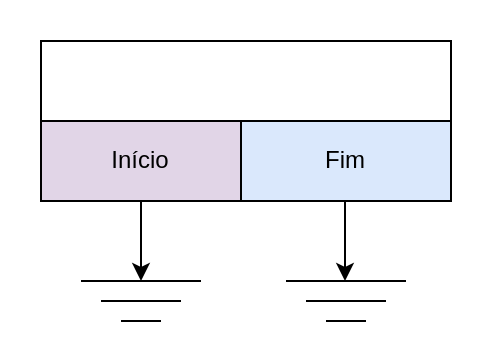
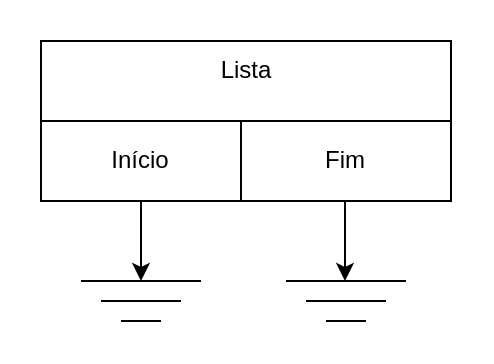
  <mxCell id="0" />
  <mxCell id="1" parent="0" />
  <mxCell id="2" value="" style="rounded=0;whiteSpace=wrap;html=1;" vertex="1" parent="1"><mxGeometry x="20" y="20" width="205" height="80" as="geometry" /></mxCell>
- <mxCell id="3" value="Início" style="rounded=0;whiteSpace=wrap;html=1;fillColor=#e1d5e7;" vertex="1" parent="1"><mxGeometry x="20" y="60" width="100" height="40" as="geometry" /></mxCell>
- <mxCell id="4" value="Fim" style="rounded=0;whiteSpace=wrap;html=1;fillColor=#dae8fc;" vertex="1" parent="1"><mxGeometry x="120" y="60" width="105" height="40" as="geometry" /></mxCell>
+ <mxCell id="3" value="Início" style="rounded=0;whiteSpace=wrap;html=1;" vertex="1" parent="1"><mxGeometry x="20" y="60" width="100" height="40" as="geometry" /></mxCell>
+ <mxCell id="4" value="Fim" style="rounded=0;whiteSpace=wrap;html=1;" vertex="1" parent="1"><mxGeometry x="120" y="60" width="105" height="40" as="geometry" /></mxCell>
+ <mxCell id="5" value="Lista" style="text;html=1;align=center;verticalAlign=middle;whiteSpace=wrap;rounded=0;" vertex="1" parent="1"><mxGeometry x="92.5" y="20" width="60" height="30" as="geometry" /></mxCell>
  <mxCell id="6" value="" style="group" vertex="1" connectable="0" parent="1"><mxGeometry x="142.5" y="140" width="60" height="20" as="geometry" /></mxCell>
  <mxCell id="7" value="" style="endArrow=none;html=1;rounded=0;" edge="1" parent="6"><mxGeometry width="50" height="50" relative="1" as="geometry"><mxPoint as="sourcePoint" /><mxPoint x="60" as="targetPoint" /></mxGeometry></mxCell>
  <mxCell id="8" value="" style="endArrow=none;html=1;rounded=0;" edge="1" parent="6"><mxGeometry width="50" height="50" relative="1" as="geometry"><mxPoint x="10" y="10" as="sourcePoint" /><mxPoint x="50" y="10" as="targetPoint" /><Array as="points"><mxPoint x="17.5" y="10" /></Array></mxGeometry></mxCell>
  <mxCell id="9" value="" style="endArrow=none;html=1;rounded=0;" edge="1" parent="6"><mxGeometry width="50" height="50" relative="1" as="geometry"><mxPoint x="20" y="20" as="sourcePoint" /><mxPoint x="40" y="20" as="targetPoint" /></mxGeometry></mxCell>
  <mxCell id="10" value="" style="group" vertex="1" connectable="0" parent="1"><mxGeometry x="40" y="140" width="60" height="20" as="geometry" /></mxCell>
  <mxCell id="11" value="" style="endArrow=none;html=1;rounded=0;" edge="1" parent="10"><mxGeometry width="50" height="50" relative="1" as="geometry"><mxPoint as="sourcePoint" /><mxPoint x="60" as="targetPoint" /></mxGeometry></mxCell>
  <mxCell id="12" value="" style="endArrow=none;html=1;rounded=0;" edge="1" parent="10"><mxGeometry width="50" height="50" relative="1" as="geometry"><mxPoint x="10" y="10" as="sourcePoint" /><mxPoint x="50" y="10" as="targetPoint" /></mxGeometry></mxCell>
  <mxCell id="13" value="" style="endArrow=none;html=1;rounded=0;" edge="1" parent="10"><mxGeometry width="50" height="50" relative="1" as="geometry"><mxPoint x="20" y="20" as="sourcePoint" /><mxPoint x="40" y="20" as="targetPoint" /></mxGeometry></mxCell>
  <mxCell id="14" value="" style="endArrow=classic;html=1;rounded=0;exitX=0.5;exitY=1;exitDx=0;exitDy=0;" edge="1" parent="1" source="3"><mxGeometry width="50" height="50" relative="1" as="geometry"><mxPoint x="100" y="240" as="sourcePoint" /><mxPoint x="70" y="140" as="targetPoint" /></mxGeometry></mxCell>
  <mxCell id="15" value="" style="endArrow=classic;html=1;rounded=0;exitX=0.5;exitY=1;exitDx=0;exitDy=0;" edge="1" parent="1"><mxGeometry width="50" height="50" relative="1" as="geometry"><mxPoint x="172" y="100" as="sourcePoint" /><mxPoint x="172" y="140" as="targetPoint" /></mxGeometry></mxCell>
